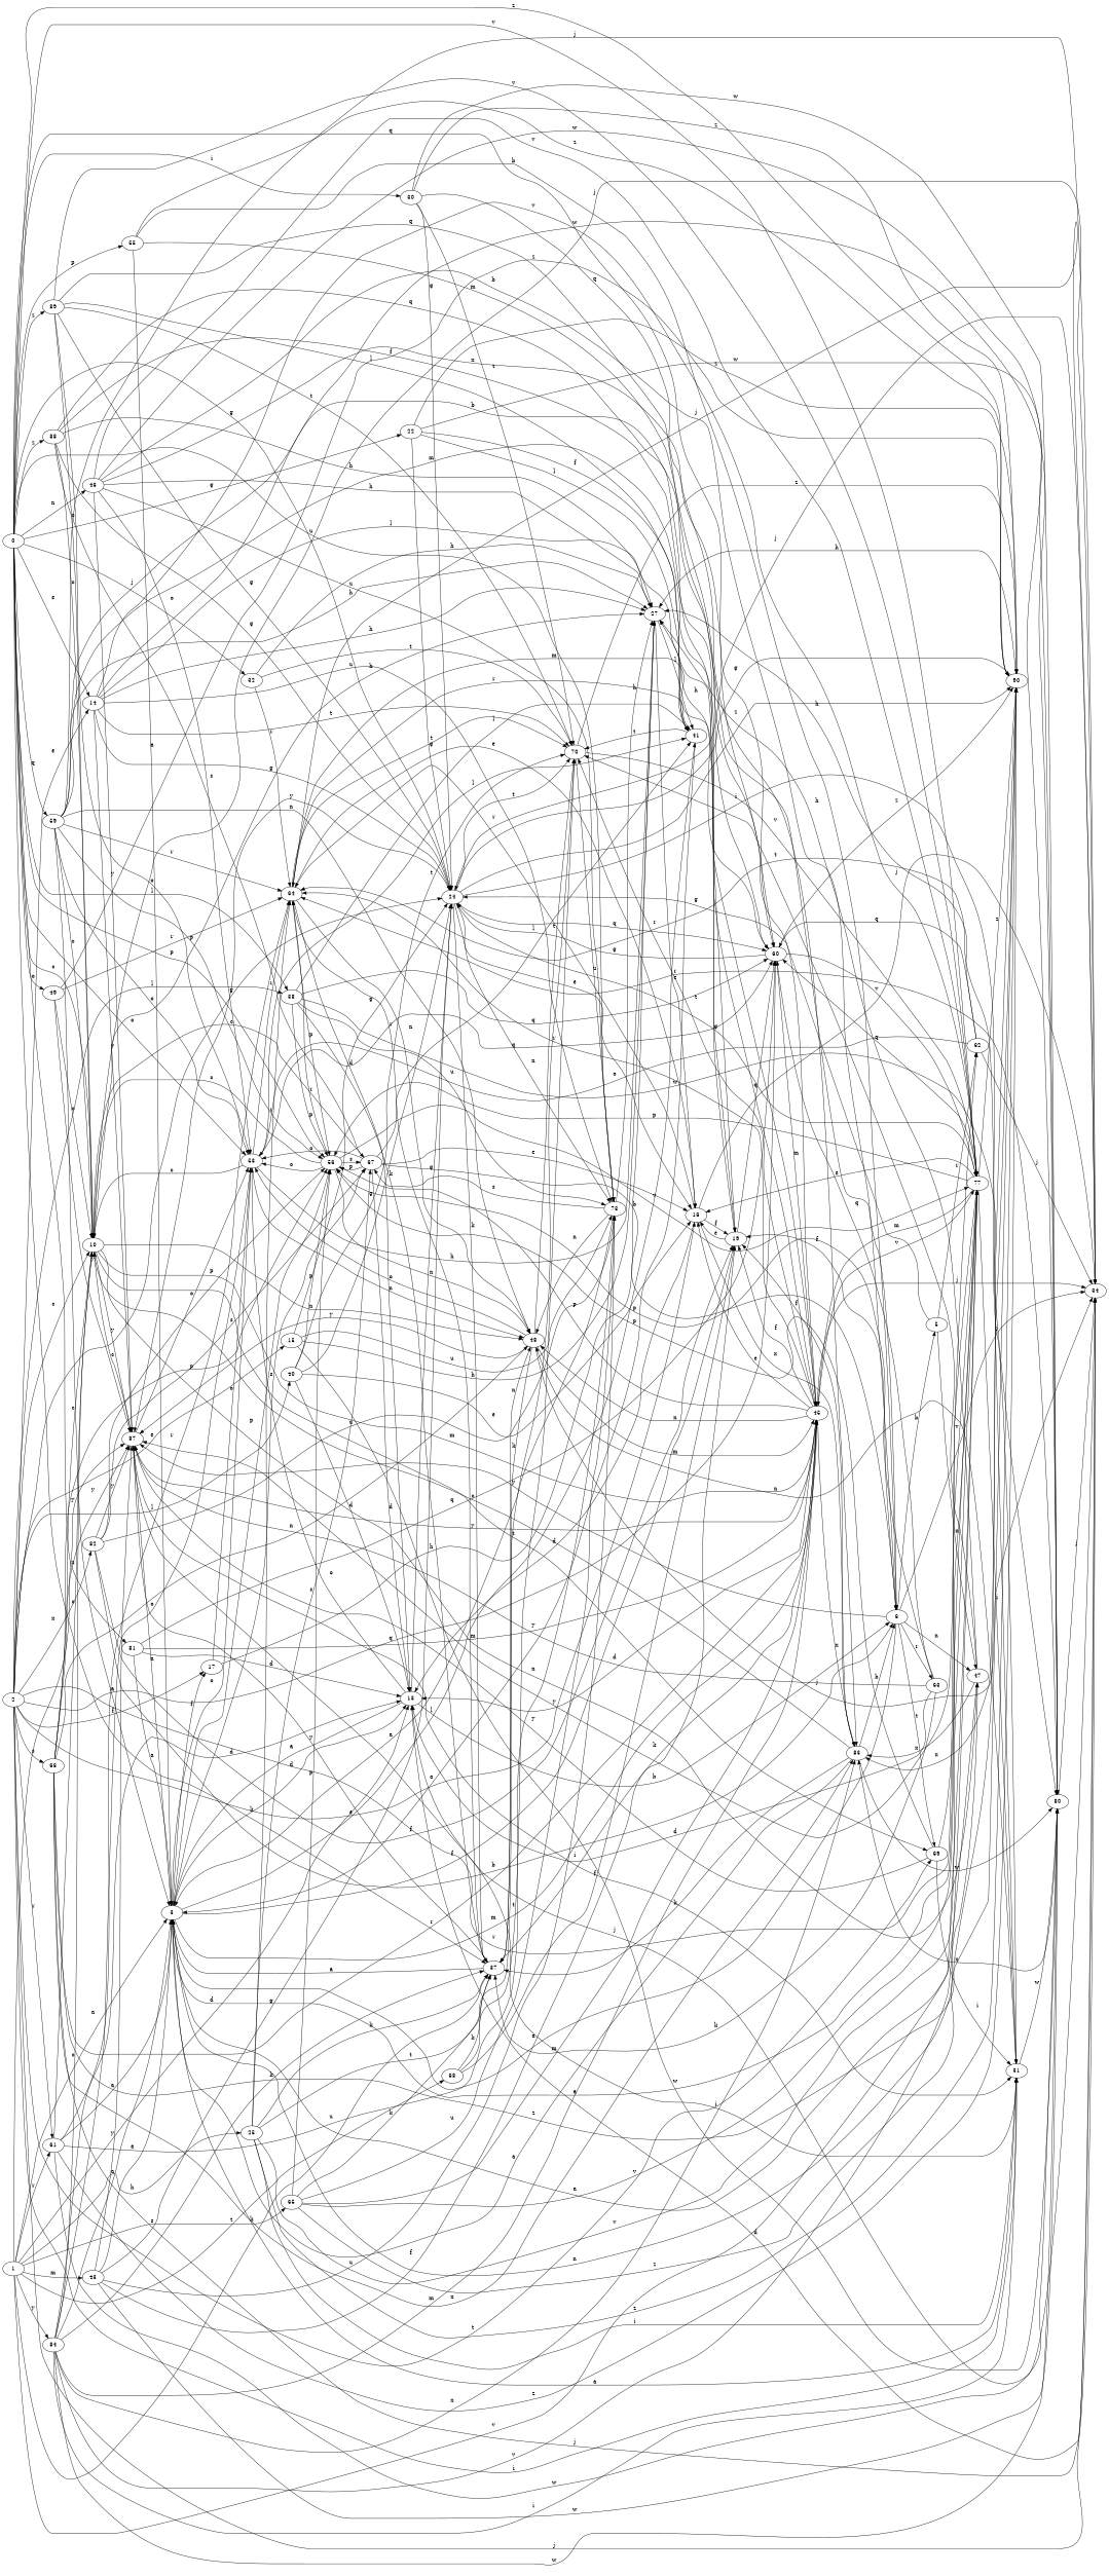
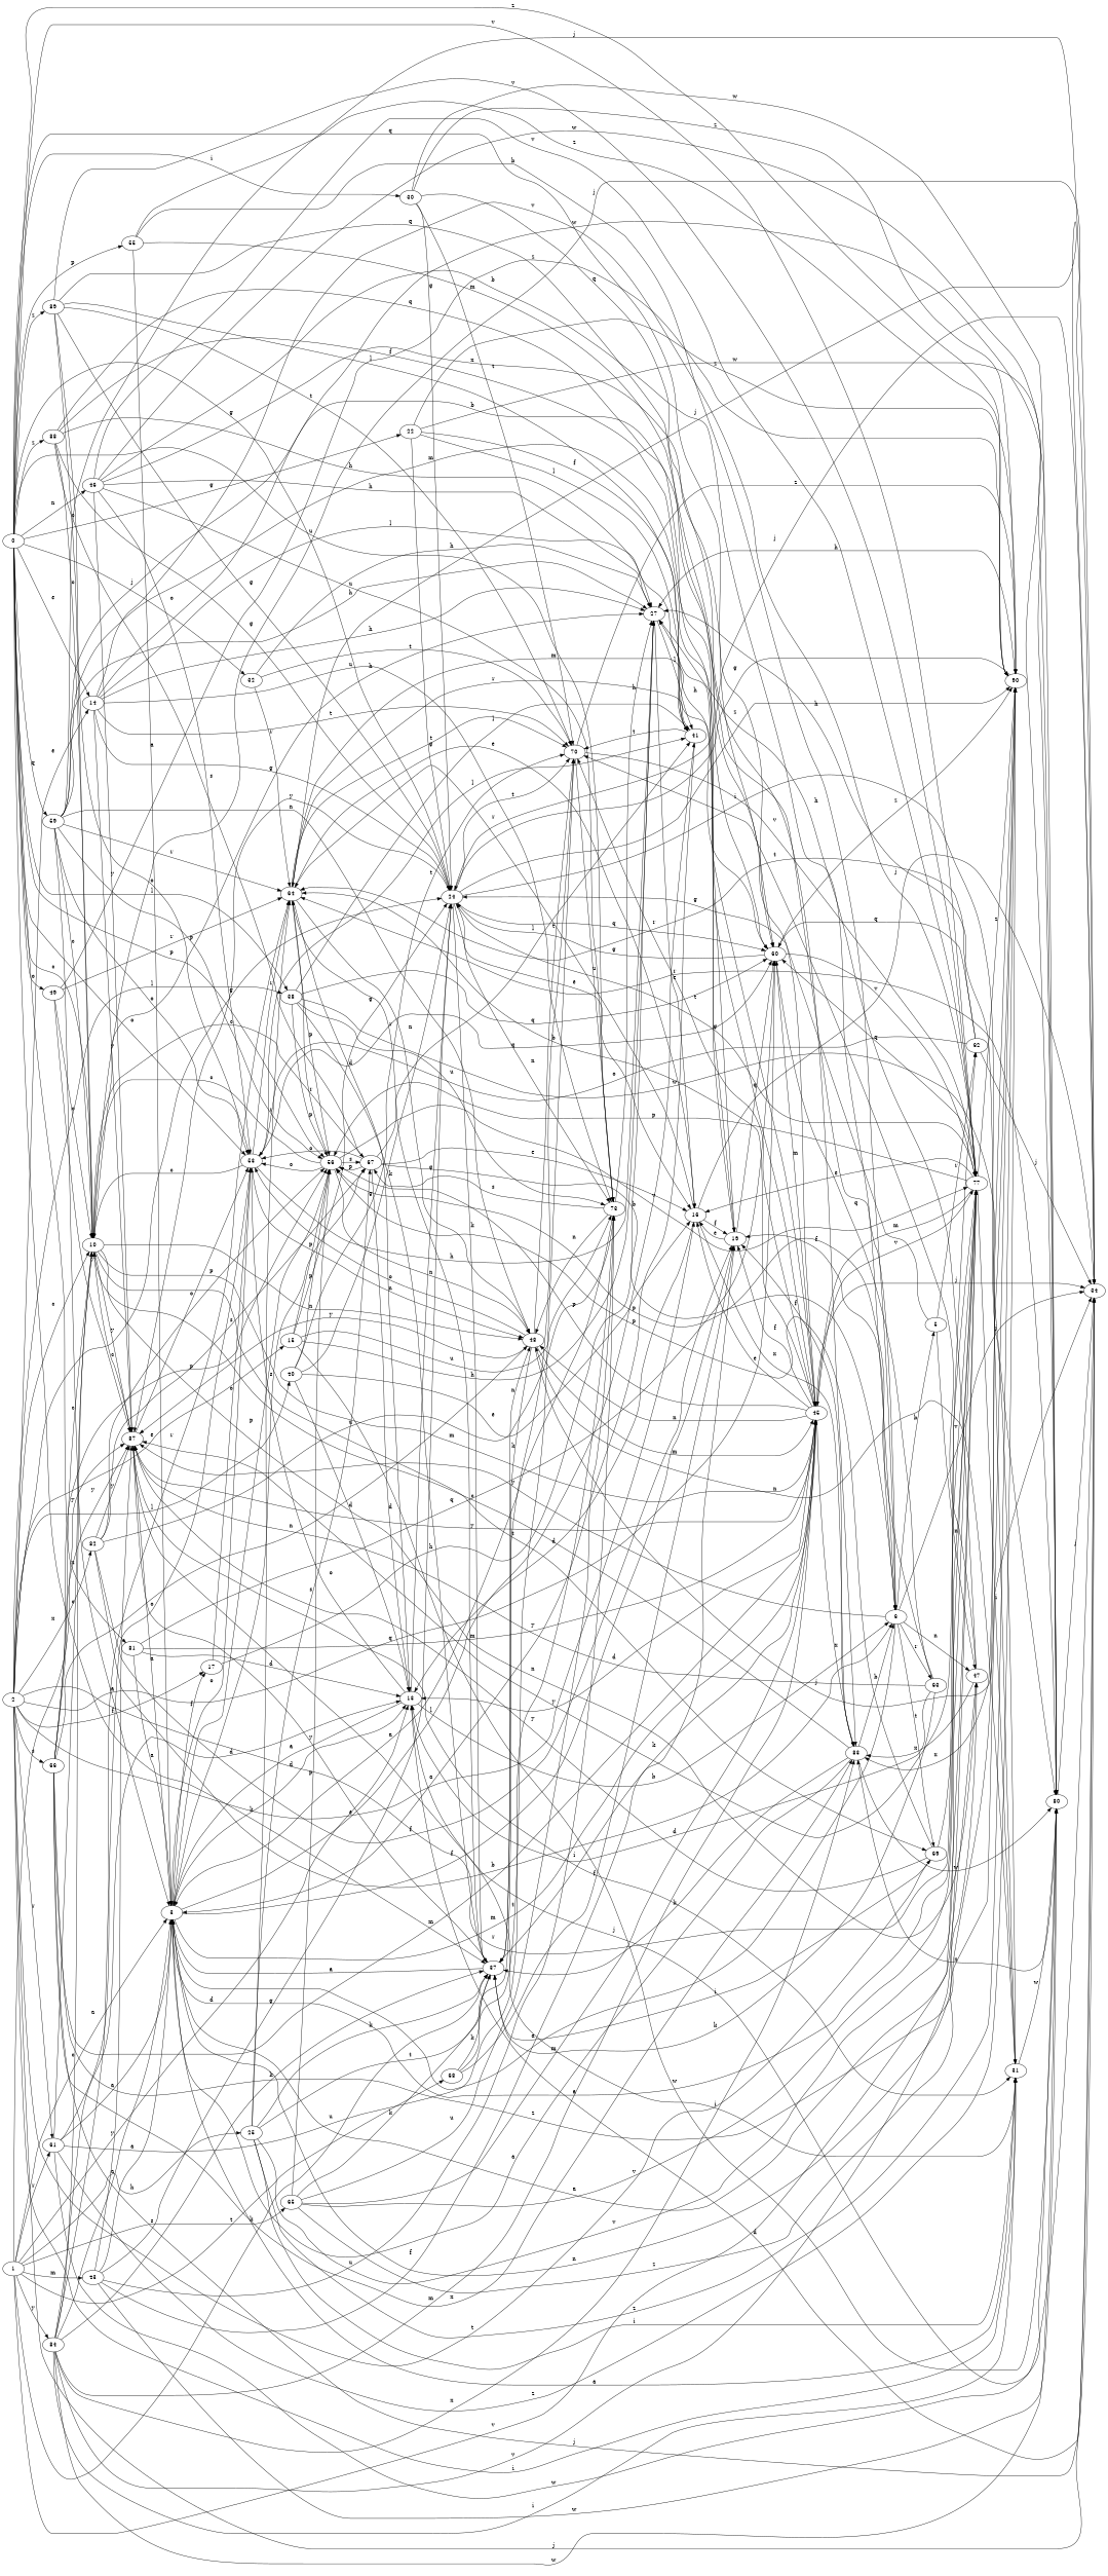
  strict digraph {
    rankdir=LR
    0
    10
    14
    22
    24
    30
    32
    37
    38
    46
    49
    53
    55
    56
    59
    60
    73
    77
    81
    88
    89
    90
    87
    34
    69
    45
    47
    27
    48
    41
    70
    80
    19
    16
    31
    64
    3
    6
    83
    67
    13
    1
    25
    43
    61
    65
    68
    84
    17
    2
    15
    40
    62
    66
    82
    5
    63
    0 -> 10 [label=c]
    0 -> 14 [label=e]
    0 -> 22 [label=g]
    0 -> 24 [label=g]
    0 -> 30 [label=i]
    0 -> 32 [label=j]
    0 -> 37 [label=k]
    0 -> 38 [label=l]
    0 -> 46 [label=n]
    0 -> 49 [label=o]
    0 -> 53 [label=o]
    0 -> 55 [label=p]
    0 -> 56 [label=p]
    0 -> 59 [label=q]
    0 -> 60 [label=q]
    0 -> 73 [label=u]
    0 -> 77 [label=v]
    0 -> 81 [label=x]
    0 -> 88 [label=z]
    0 -> 89 [label=z]
    0 -> 90 [label=z]
    10 -> 87 [label=y]
    10 -> 34 [label=j]
    10 -> 69 [label=t]
    10 -> 45 [label=m]
    10 -> 47 [label=n]
    10 -> 27 [label=h]
    10 -> 48 [label=n]
    14 -> 24 [label=g]
    14 -> 73 [label=u]
    14 -> 77 [label=v]
    14 -> 87 [label=y]
    14 -> 27 [label=h]
    14 -> 41 [label=l]
    14 -> 70 [label=t]
    14 -> 80 [label=w]
    22 -> 24 [label=g]
    22 -> 90 [label=z]
    22 -> 41 [label=l]
    22 -> 80 [label=w]
    22 -> 19 [label=f]
    24 -> 37 [label=k]
    24 -> 60 [label=q]
    24 -> 73 [label=n]
    24 -> 90 [label=z]
    24 -> 87 [label=y]
    24 -> 34 [label=j]
    24 -> 70 [label=t]
    24 -> 16 [label=e]
    24 -> 31 [label=i]
    30 -> 24 [label=g]
    30 -> 60 [label=q]
    30 -> 90 [label=z]
    30 -> 70 [label=t]
    30 -> 80 [label=w]
    32 -> 27 [label=h]
    32 -> 70 [label=t]
    32 -> 64 [label=r]
    37 -> 87 [label=y]
    37 -> 48 [label=n]
    37 -> 64 [label=r]
    37 -> 3 [label=a]
    38 -> 37 [label=k]
    38 -> 56 [label=p]
    38 -> 60 [label=q]
    38 -> 73 [label=u]
    38 -> 41 [label=l]
    38 -> 80 [label=w]
    46 -> 53 [label=o]
    46 -> 73 [label=u]
    46 -> 77 [label=v]
    46 -> 87 [label=y]
    46 -> 27 [label=h]
    46 -> 80 [label=w]
    46 -> 6 [label=b]
    46 -> 83 [label=x]
    49 -> 10 [label=c]
    49 -> 90 [label=z]
    49 -> 87 [label=y]
    49 -> 64 [label=r]
    53 -> 10 [label=c]
    53 -> 60 [label=q]
    53 -> 27 [label=h]
    53 -> 48 [label=n]
    53 -> 41 [label=l]
    53 -> 64 [label=r]
    55 -> 90 [label=z]
    55 -> 45 [label=m]
    55 -> 3 [label=a]
    55 -> 6 [label=b]
    56 -> 10 [label=c]
    56 -> 53 [label=o]
    56 -> 77 [label=v]
    56 -> 48 [label=n]
    56 -> 64 [label=r]
    56 -> 67 [label=s]
    59 -> 10 [label=c]
    59 -> 53 [label=o]
    59 -> 56 [label=p]
    59 -> 34 [label=j]
    59 -> 45 [label=m]
    59 -> 27 [label=h]
    59 -> 48 [label=n]
    59 -> 64 [label=r]
    59 -> 3 [label=a]
    59 -> 6 [label=b]
    60 -> 24 [label=g]
    60 -> 77 [label=v]
    60 -> 90 [label=z]
    60 -> 45 [label=m]
    73 -> 27 [label=h]
    73 -> 48 [label=n]
    73 -> 3 [label=a]
    73 -> 67 [label=s]
    77 -> 24 [label=g]
    77 -> 56 [label=p]
    77 -> 60 [label=q]
    77 -> 90 [label=z]
    77 -> 87 [label=y]
    77 -> 45 [label=m]
    77 -> 16 [label=e]
    77 -> 31 [label=i]
    77 -> 3 [label=a]
    81 -> 60 [label=q]
    81 -> 45 [label=m]
    81 -> 3 [label=a]
    81 -> 13 [label=d]
    88 -> 10 [label=c]
    88 -> 24 [label=g]
    88 -> 60 [label=q]
    88 -> 27 [label=h]
    88 -> 19 [label=f]
    88 -> 67 [label=s]
    89 -> 10 [label=c]
    89 -> 24 [label=g]
    89 -> 53 [label=o]
    89 -> 60 [label=q]
    89 -> 77 [label=v]
    89 -> 41 [label=l]
    89 -> 70 [label=t]
    90 -> 24 [label=g]
    90 -> 27 [label=h]
    90 -> 83 [label=x]
    87 -> 10 [label=c]
    87 -> 53 [label=o]
    87 -> 34 [label=j]
    87 -> 31 [label=i]
    87 -> 3 [label=a]
    34 -> 13 [label=d]
    69 -> 56 [label=p]
    69 -> 77 [label=v]
    69 -> 87 [label=y]
-   69 -> 31 [label=i]
+   69 -> 37 [label=i]
    45 -> 37 [label=k]
    45 -> 56 [label=p]
    45 -> 77 [label=v]
    45 -> 87 [label=y]
    45 -> 34 [label=j]
    45 -> 48 [label=n]
    45 -> 70 [label=t]
    45 -> 19 [label=f]
    45 -> 16 [label=e]
-   45 -> 64 [label=r]
+   45 -> 64 [label=b]
    45 -> 83 [label=x]
    45 -> 13 [label=d]
    47 -> 27 [label=h]
    47 -> 70 [label=t]
    47 -> 3 [label=a]
    47 -> 83 [label=x]
    27 -> 41 [label=l]
    27 -> 16 [label=e]
    48 -> 37 [label=k]
    48 -> 53 [label=o]
    48 -> 87 [label=y]
    48 -> 34 [label=j]
    48 -> 45 [label=m]
    48 -> 70 [label=t]
    41 -> 70 [label=t]
    41 -> 64 [label=r]
    41 -> 3 [label=a]
    70 -> 73 [label=u]
    70 -> 77 [label=v]
    70 -> 90 [label=z]
    80 -> 34 [label=j]
    80 -> 64 [label=r]
    80 -> 83 [label=x]
    19 -> 60 [label=q]
    19 -> 27 [label=h]
    19 -> 16 [label=e]
    16 -> 34 [label=j]
    16 -> 19 [label=f]
    16 -> 64 [label=r]
    16 -> 83 [label=x]
    16 -> 13 [label=d]
    31 -> 48 [label=n]
    31 -> 80 [label=w]
    31 -> 64 [label=r]
    31 -> 3 [label=a]
    64 -> 56 [label=p]
    64 -> 34 [label=j]
    64 -> 45 [label=m]
    64 -> 48 [label=n]
    64 -> 70 [label=t]
    64 -> 16 [label=e]
    64 -> 13 [label=d]
    3 -> 53 [label=o]
    3 -> 56 [label=p]
    3 -> 45 [label=m]
    3 -> 47 [label=n]
    3 -> 41 [label=l]
    3 -> 19 [label=f]
    3 -> 67 [label=s]
    3 -> 13 [label=d]
    3 -> 17 [label=f]
    6 -> 87 [label=y]
    6 -> 34 [label=j]
    6 -> 69 [label=t]
    6 -> 47 [label=n]
    6 -> 19 [label=f]
    6 -> 3 [label=a]
    6 -> 5 [label=b]
    6 -> 63 [label=r]
    83 -> 10 [label=c]
    83 -> 37 [label=k]
    83 -> 80 [label=w]
    83 -> 19 [label=f]
    83 -> 3 [label=a]
    83 -> 6 [label=b]
    67 -> 10 [label=c]
    67 -> 53 [label=o]
    67 -> 56 [label=p]
    67 -> 41 [label=l]
    67 -> 16 [label=e]
    67 -> 6 [label=b]
    67 -> 13 [label=d]
    13 -> 24 [label=g]
    13 -> 53 [label=o]
    13 -> 31 [label=i]
    13 -> 3 [label=a]
    13 -> 6 [label=b]
    1 -> 37 [label=k]
    1 -> 77 [label=v]
    1 -> 87 [label=y]
    1 -> 3 [label=a]
    1 -> 13 [label=d]
    1 -> 25 [label=h]
    1 -> 43 [label=m]
    1 -> 61 [label=r]
    1 -> 65 [label=s]
    1 -> 68 [label=t]
    1 -> 84 [label=y]
    25 -> 37 [label=k]
    25 -> 77 [label=v]
    25 -> 90 [label=z]
    25 -> 70 [label=t]
    25 -> 31 [label=i]
    25 -> 64 [label=r]
    25 -> 67 [label=s]
    43 -> 24 [label=g]
    43 -> 73 [label=u]
    43 -> 87 [label=y]
    43 -> 80 [label=w]
    43 -> 19 [label=f]
    43 -> 3 [label=a]
    61 -> 10 [label=c]
    61 -> 73 [label=u]
    61 -> 90 [label=z]
    61 -> 80 [label=w]
    61 -> 3 [label=a]
    61 -> 13 [label=d]
    65 -> 37 [label=k]
    65 -> 56 [label=p]
    65 -> 73 [label=u]
    65 -> 77 [label=v]
    65 -> 90 [label=z]
    65 -> 45 [label=m]
    68 -> 37 [label=k]
    68 -> 70 [label=t]
    68 -> 19 [label=f]
    84 -> 10 [label=c]
    84 -> 37 [label=k]
    84 -> 53 [label=o]
    84 -> 77 [label=v]
    84 -> 45 [label=m]
    84 -> 80 [label=w]
    84 -> 31 [label=i]
    84 -> 64 [label=r]
    84 -> 3 [label=a]
    84 -> 83 [label=x]
    17 -> 53 [label=o]
    17 -> 27 [label=h]
    2 -> 10 [label=c]
    2 -> 14 [label=e]
    2 -> 24 [label=g]
    2 -> 38 [label=l]
    2 -> 60 [label=q]
    2 -> 34 [label=j]
    2 -> 69 [label=t]
    2 -> 16 [label=e]
    2 -> 31 [label=i]
    2 -> 61 [label=r]
    2 -> 17 [label=f]
    2 -> 15 [label=e]
    2 -> 40 [label=l]
    2 -> 62 [label=r]
    2 -> 66 [label=s]
    2 -> 82 [label=x]
    15 -> 24 [label=g]
+   15 -> 56 [label=p]
    15 -> 73 [label=u]
    15 -> 27 [label=h]
    15 -> 80 [label=w]
    40 -> 24 [label=g]
    40 -> 56 [label=p]
    40 -> 70 [label=t]
    40 -> 16 [label=e]
    40 -> 13 [label=d]
    62 -> 53 [label=o]
    62 -> 60 [label=q]
    62 -> 34 [label=j]
    62 -> 27 [label=h]
    66 -> 10 [label=c]
    66 -> 56 [label=p]
    66 -> 90 [label=z]
    66 -> 87 [label=y]
    66 -> 34 [label=j]
-   66 -> 45 [label=r]
+   66 -> 45 [label=m]
    66 -> 48 [label=n]
    66 -> 83 [label=x]
    82 -> 56 [label=p]
    82 -> 73 [label=u]
    82 -> 87 [label=y]
    82 -> 19 [label=f]
    82 -> 6 [label=b]
    82 -> 67 [label=s]
    5 -> 24 [label=g]
    5 -> 47 [label=n]
    5 -> 62 [label=r]
    63 -> 37 [label=k]
    63 -> 56 [label=p]
    63 -> 60 [label=q]
    63 -> 87 [label=y]
    63 -> 13 [label=d]
  }
